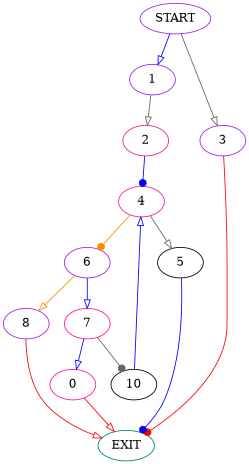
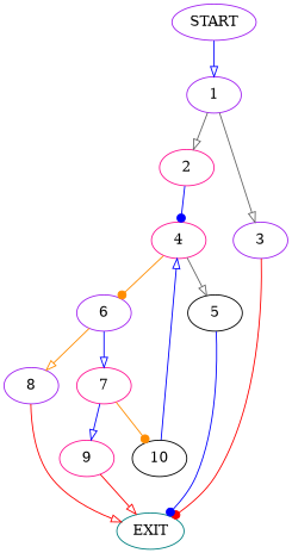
  digraph {
    node [color=purple]
    edge [arrowhead=onormal color=blue]
    n1 [label=START]
    1
    2 [color=deeppink]
    3
    n5 [color=teal label=EXIT]
    4 [color=deeppink]
    5 [color=black]
    6
    7 [color=deeppink]
    8
-   9 [color=deeppink label=0]
+   9 [color=deeppink]
    10 [color=black]
    n1 -> 1
    1 -> 2 [color=gray40]
-   n1 -> 3 [color=gray40]
+   1 -> 3 [color=gray40]
    2 -> 4 [arrowhead=dot]
    3 -> n5 [arrowhead=dot color=red]
    4 -> 5 [color=gray40]
    4 -> 6 [arrowhead=dot color=darkorange]
    5 -> n5 [arrowhead=dot]
    6 -> 7
    6 -> 8 [color=darkorange]
    7 -> 9
-   7 -> 10 [arrowhead=dot color=gray40]
+   7 -> 10 [arrowhead=dot color=darkorange]
    8 -> n5 [color=red]
    9 -> n5 [color=red]
    10 -> 4
  }
